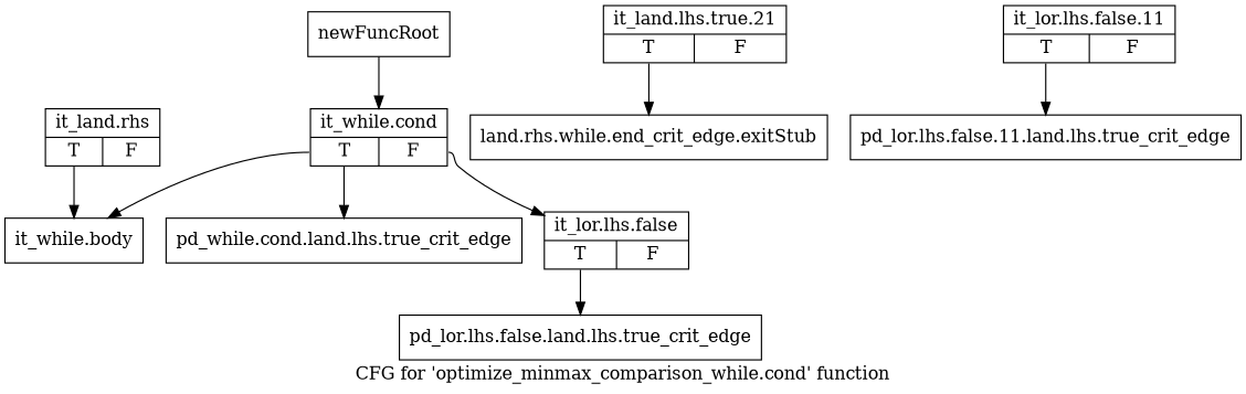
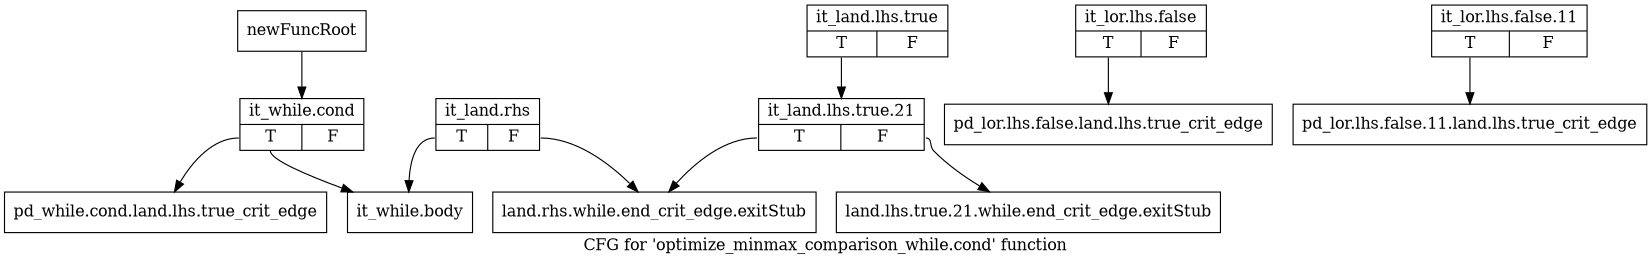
  digraph {
    label="CFG for 'optimize_minmax_comparison_while.cond' function"
    node [shape=record]
    edge [tailport=s0]
    n1 [label="{newFuncRoot}"]
    n2 [label="{it_while.cond|{<s0>T|<s1>F}}"]
    n3 [label="{pd_while.cond.land.lhs.true_crit_edge}"]
    n4 [label="{it_lor.lhs.false|{<s0>T|<s1>F}}"]
    n5 [label="{it_while.body}"]
    n6 [label="{pd_lor.lhs.false.land.lhs.true_crit_edge}"]
+   n7 [label="{land.lhs.true.21.while.end_crit_edge.exitStub}"]
    n8 [label="{land.rhs.while.end_crit_edge.exitStub}"]
+   n9 [label="{it_land.lhs.true|{<s0>T|<s1>F}}"]
    n10 [label="{it_land.lhs.true.21|{<s0>T|<s1>F}}"]
    n11 [label="{it_lor.lhs.false.11|{<s0>T|<s1>F}}"]
    n12 [label="{pd_lor.lhs.false.11.land.lhs.true_crit_edge}"]
    n13 [label="{it_land.rhs|{<s0>T|<s1>F}}"]
    n1 -> n2
    n2 -> n3
-   n2 -> n4 [tailport=s1]
    n2 -> n5
    n4 -> n6
+   n9 -> n10
+   n10 -> n7 [tailport=s1]
    n10 -> n8
    n11 -> n12
    n13 -> n5
+   n13 -> n8 [tailport=s1]
  }
